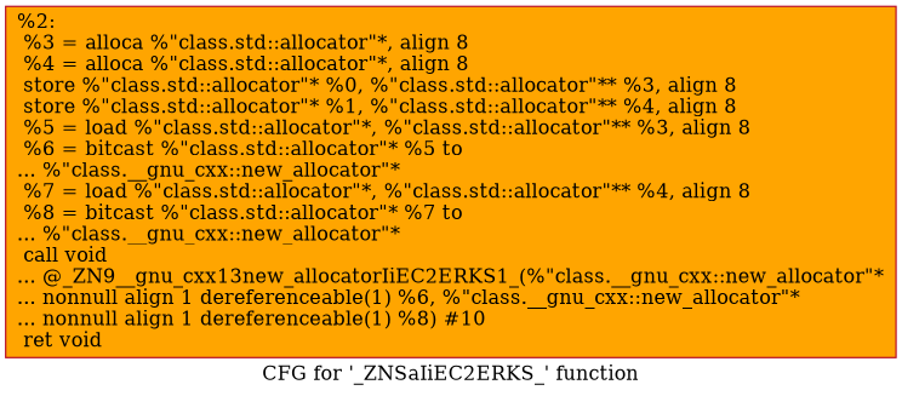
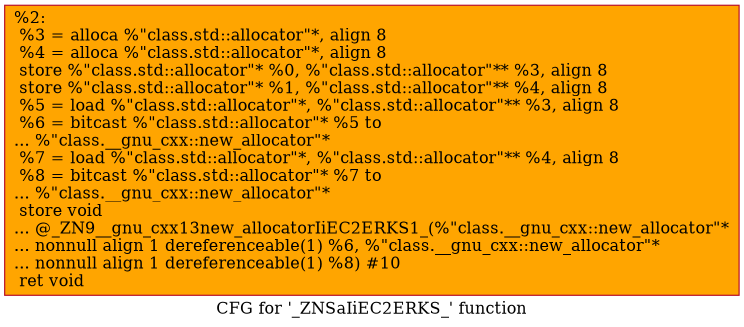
  digraph {
    label="CFG for '_ZNSaIiEC2ERKS_' function"
    rankdir=LR
-   n1 [color="#b70d28ff" fillcolor=orange label="{%2:\l  %3 = alloca %\"class.std::allocator\"*, align 8\l  %4 = alloca %\"class.std::allocator\"*, align 8\l  store %\"class.std::allocator\"* %0, %\"class.std::allocator\"** %3, align 8\l  store %\"class.std::allocator\"* %1, %\"class.std::allocator\"** %4, align 8\l  %5 = load %\"class.std::allocator\"*, %\"class.std::allocator\"** %3, align 8\l  %6 = bitcast %\"class.std::allocator\"* %5 to\l... %\"class.__gnu_cxx::new_allocator\"*\l  %7 = load %\"class.std::allocator\"*, %\"class.std::allocator\"** %4, align 8\l  %8 = bitcast %\"class.std::allocator\"* %7 to\l... %\"class.__gnu_cxx::new_allocator\"*\l  call void\l... @_ZN9__gnu_cxx13new_allocatorIiEC2ERKS1_(%\"class.__gnu_cxx::new_allocator\"*\l... nonnull align 1 dereferenceable(1) %6, %\"class.__gnu_cxx::new_allocator\"*\l... nonnull align 1 dereferenceable(1) %8) #10\l  ret void\l}" shape=record style=filled]
+   n1 [color="#b70d28ff" fillcolor=orange label="{%2:\l  %3 = alloca %\"class.std::allocator\"*, align 8\l  %4 = alloca %\"class.std::allocator\"*, align 8\l  store %\"class.std::allocator\"* %0, %\"class.std::allocator\"** %3, align 8\l  store %\"class.std::allocator\"* %1, %\"class.std::allocator\"** %4, align 8\l  %5 = load %\"class.std::allocator\"*, %\"class.std::allocator\"** %3, align 8\l  %6 = bitcast %\"class.std::allocator\"* %5 to\l... %\"class.__gnu_cxx::new_allocator\"*\l  %7 = load %\"class.std::allocator\"*, %\"class.std::allocator\"** %4, align 8\l  %8 = bitcast %\"class.std::allocator\"* %7 to\l... %\"class.__gnu_cxx::new_allocator\"*\l  store void\l... @_ZN9__gnu_cxx13new_allocatorIiEC2ERKS1_(%\"class.__gnu_cxx::new_allocator\"*\l... nonnull align 1 dereferenceable(1) %6, %\"class.__gnu_cxx::new_allocator\"*\l... nonnull align 1 dereferenceable(1) %8) #10\l  ret void\l}" shape=record style=filled]
  }
